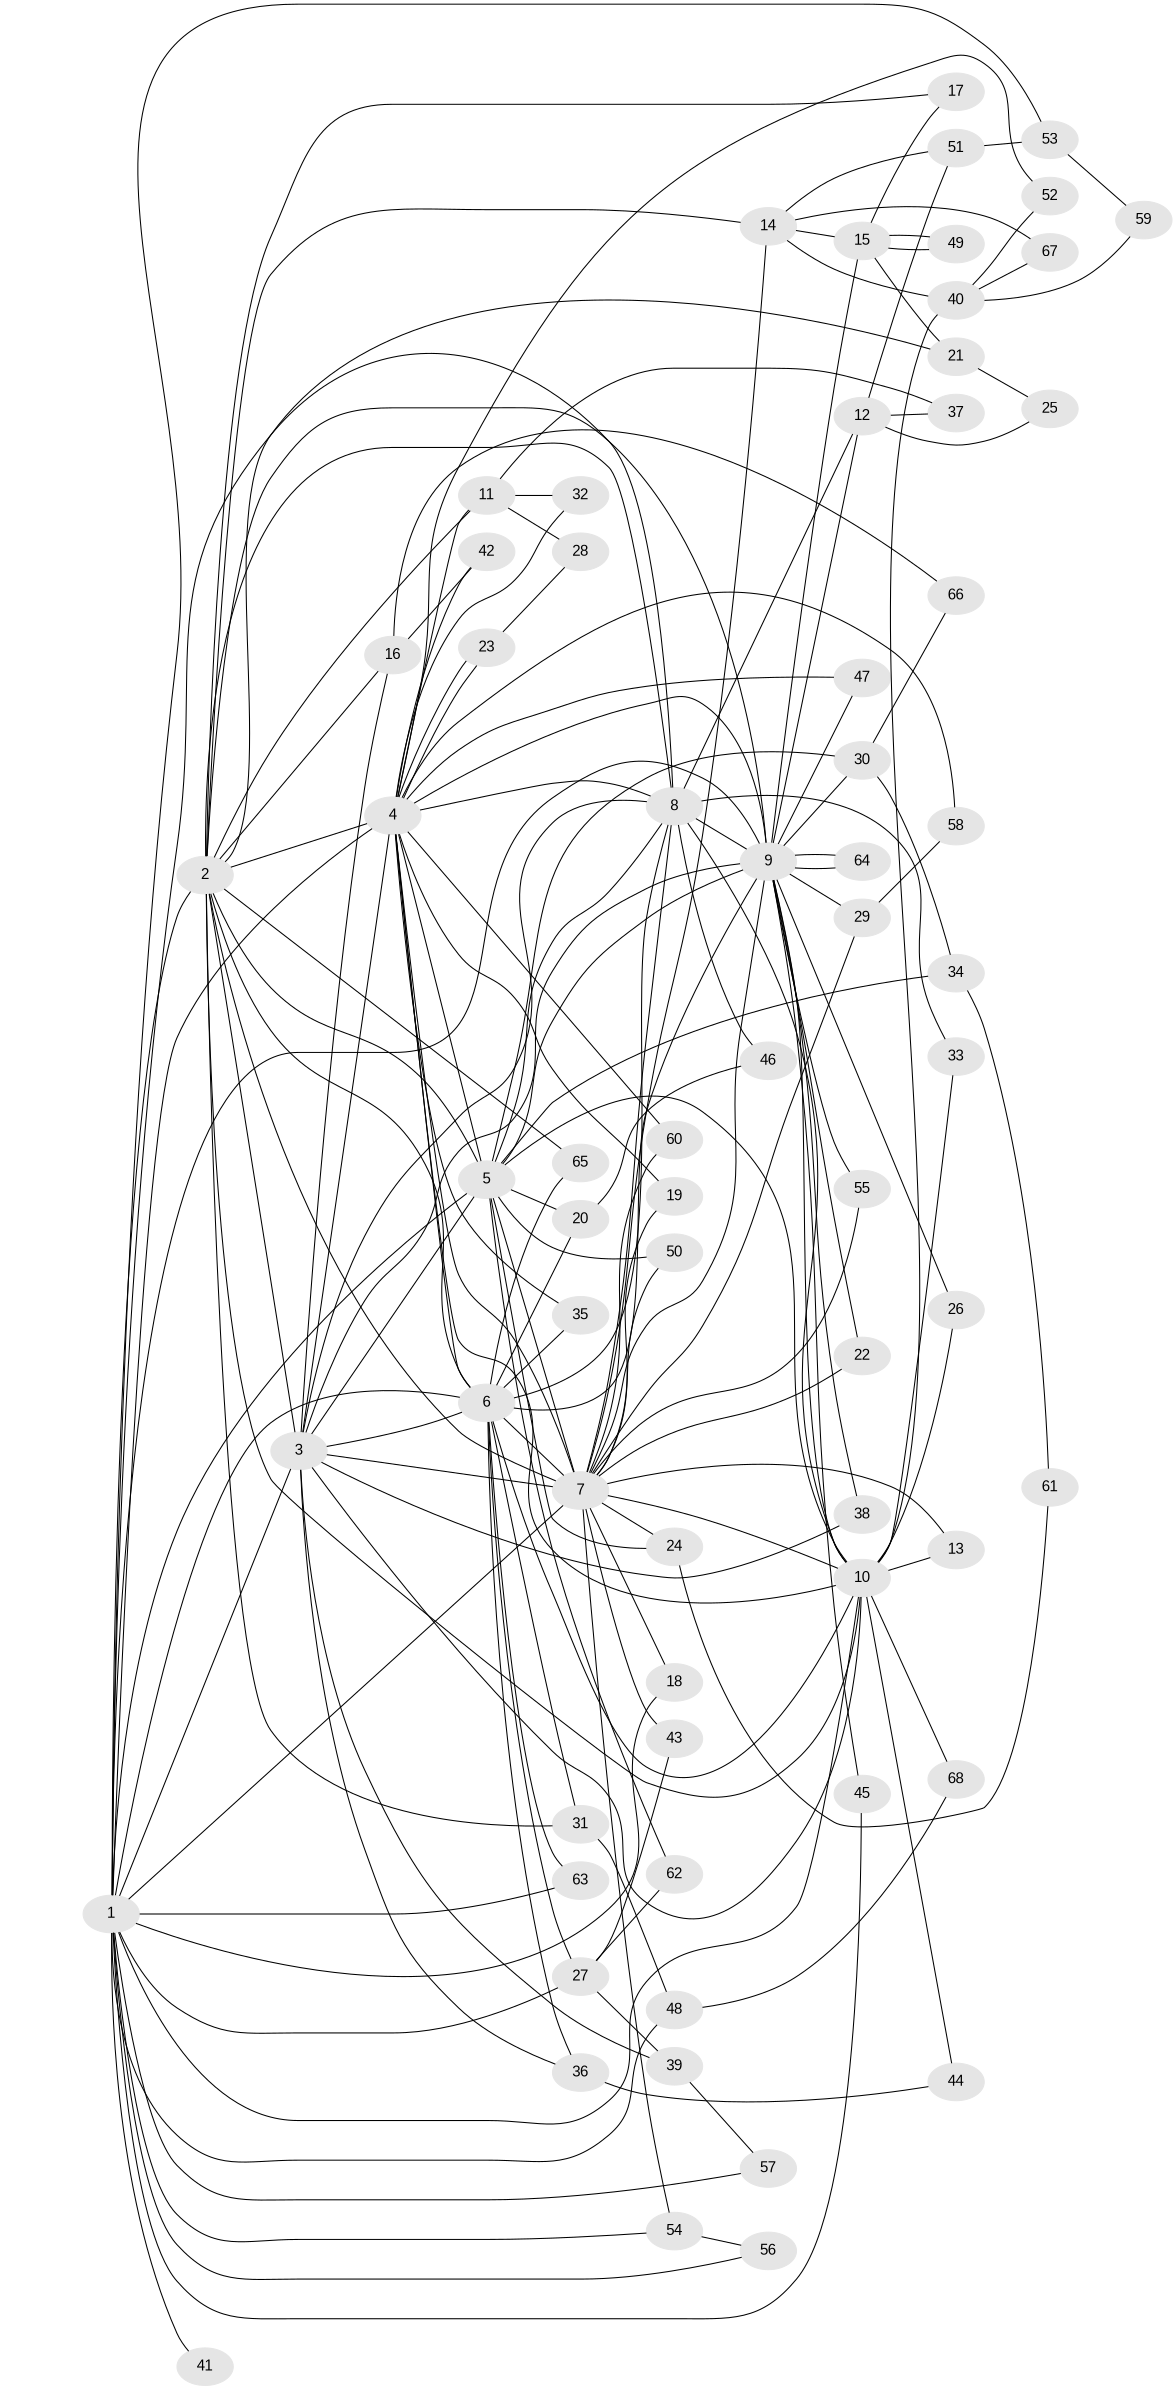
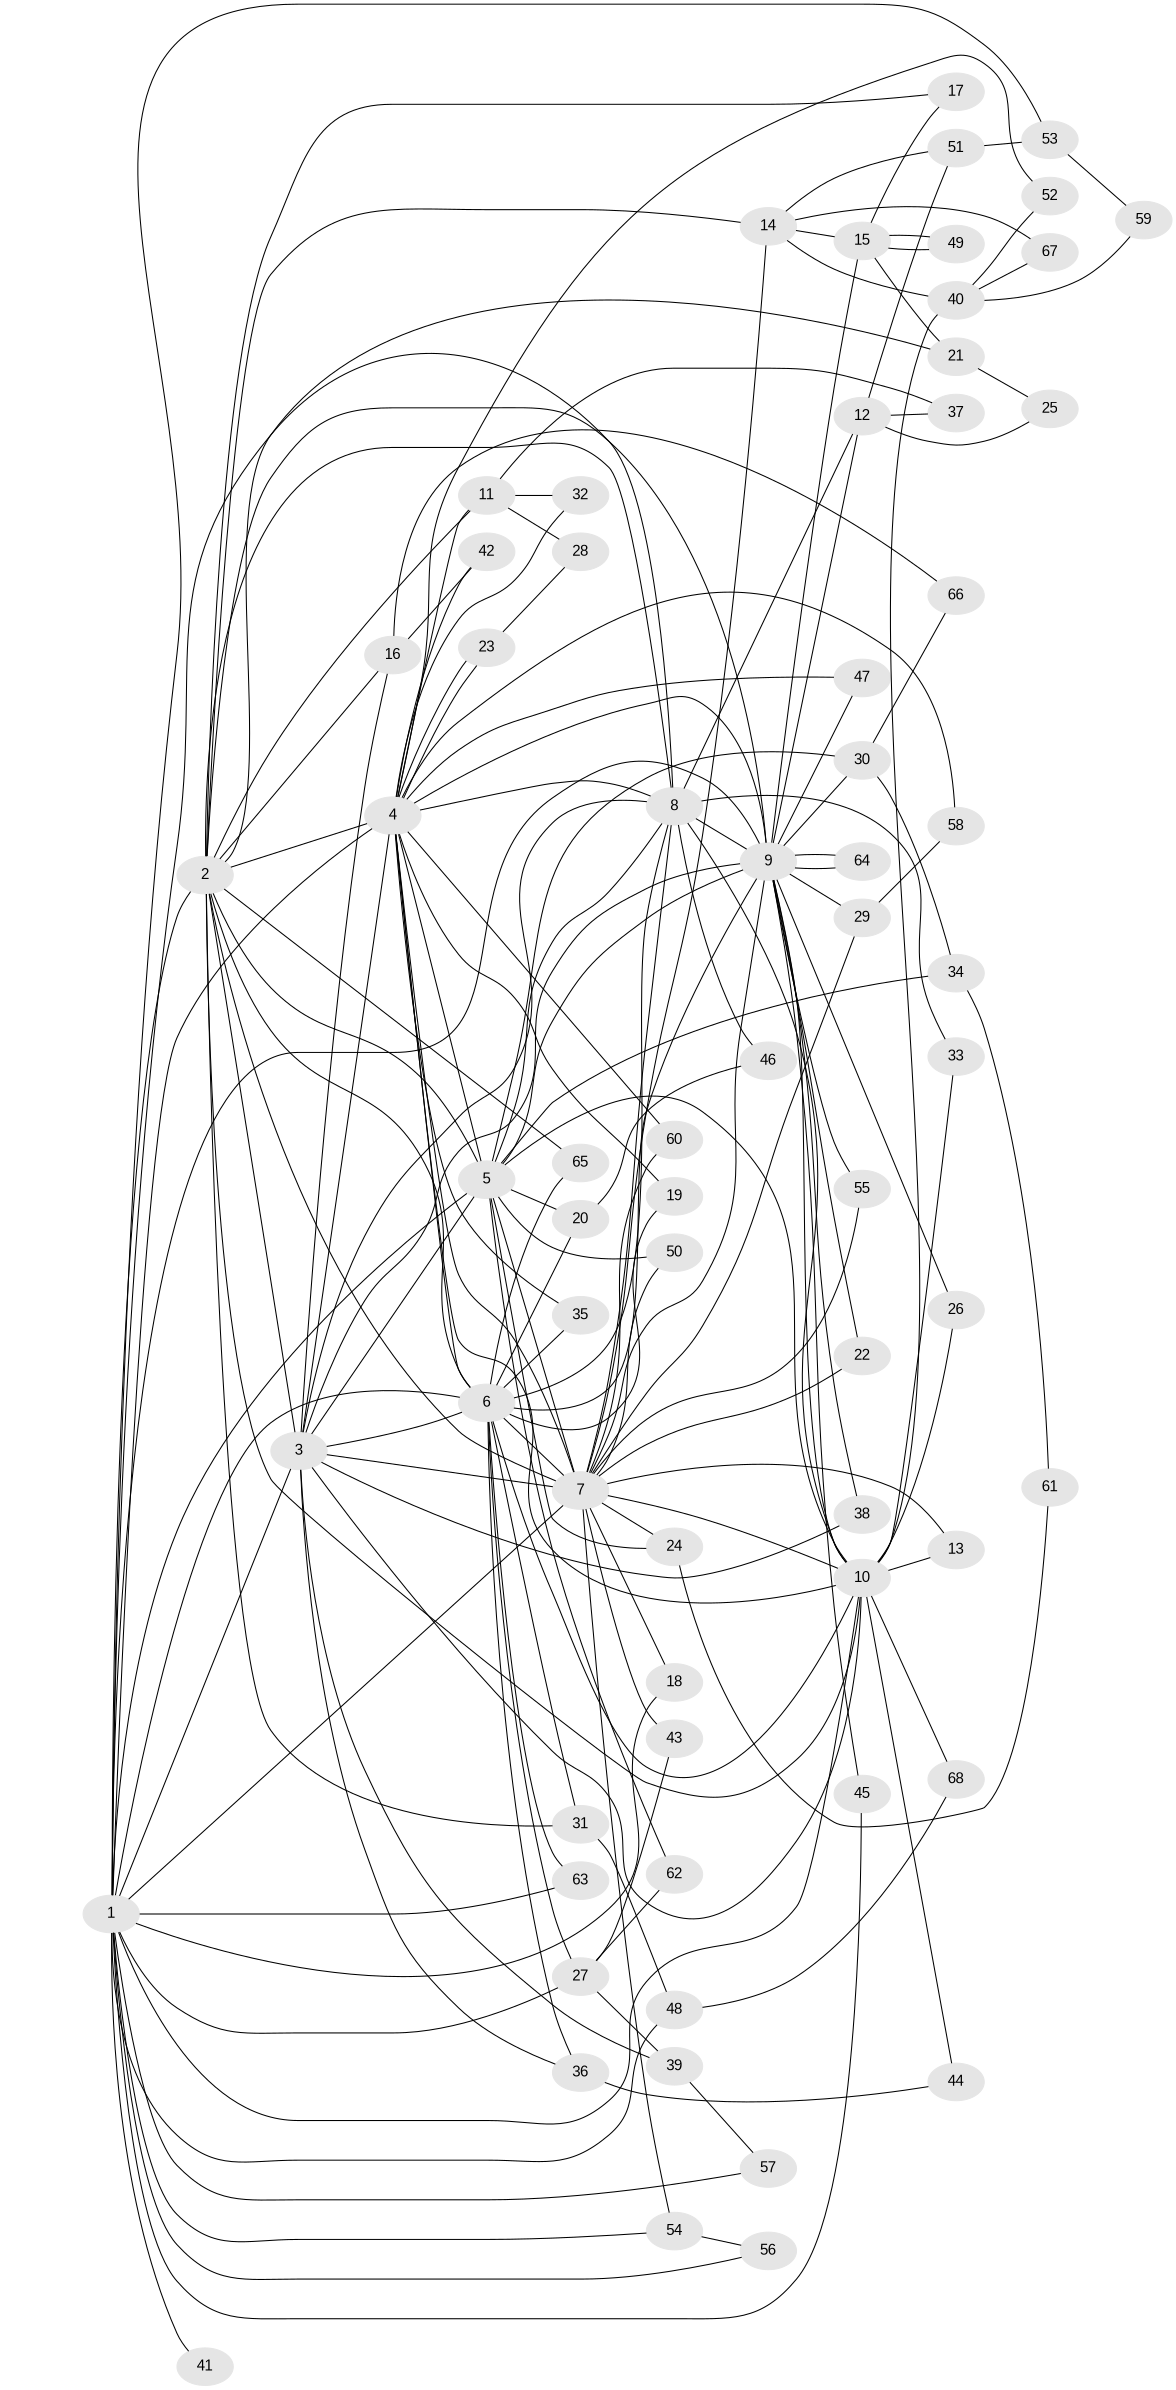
  graph {
    fontname="Liberation Sans"
    rankdir=LR
    node [color=gray90 fontname="Liberation Sans" style=filled]
    edge [fontname="Liberation Sans"]
    1
    2
    3
    4
    5
    6
    7
    8
    9
    10
    18
    27
    41
    45
    48
    53
    54
    56
    57
    63
    11
    14
    16
    17
    21
    31
    65
    36
    38
    39
    19
    23
    32
    35
    42
    47
    52
    58
    60
    20
    24
    30
    34
    50
    62
    13
    22
    29
    43
    55
    12
    33
    46
    15
    26
    64
    40
    44
    68
    59
    28
    37
    51
    67
    66
    25
    61
    49
    1 -- 2
    1 -- 3
    1 -- 4
    1 -- 5
    1 -- 6
    1 -- 7
    1 -- 8
    1 -- 9
    1 -- 10
    1 -- 18
    1 -- 27
    1 -- 41
    1 -- 45
    1 -- 48
    1 -- 53
    1 -- 54
    1 -- 56
    1 -- 57
    1 -- 63
    2 -- 3
    2 -- 4
    2 -- 5
    2 -- 6
    2 -- 7
    2 -- 8
    2 -- 9
    2 -- 10
    2 -- 11
    2 -- 14
    2 -- 16
    2 -- 17
    2 -- 21
    2 -- 31
    2 -- 65
    3 -- 4
    3 -- 5
    3 -- 6
    3 -- 7
    3 -- 8
    3 -- 9
    3 -- 10
    3 -- 16
    3 -- 36
    3 -- 38
    3 -- 39
    4 -- 5
    4 -- 6
    4 -- 7
    4 -- 8
    4 -- 9
    4 -- 10
    4 -- 11
    4 -- 19
    4 -- 23
    4 -- 23
    4 -- 32
    4 -- 35
    4 -- 42
    4 -- 47
    4 -- 52
    4 -- 58
    4 -- 60
    5 -- 7
    5 -- 8
    5 -- 9
    5 -- 10
    5 -- 20
    5 -- 24
    5 -- 30
    5 -- 34
    5 -- 50
    5 -- 62
    6 -- 7
    6 -- 8
    6 -- 9
    6 -- 10
    6 -- 27
    6 -- 63
    6 -- 31
    6 -- 65
    6 -- 36
    6 -- 35
    6 -- 20
    7 -- 8
    7 -- 9
    7 -- 10
    7 -- 18
    7 -- 54
    7 -- 14
-   7 -- 19
+   6 -- 19
    7 -- 60
    7 -- 24
    7 -- 50
    7 -- 13
    7 -- 22
    7 -- 29
    7 -- 43
    7 -- 55
    8 -- 9
    8 -- 10
    8 -- 12
    8 -- 33
    8 -- 46
    9 -- 10
    9 -- 45
    9 -- 38
    9 -- 47
    9 -- 30
    9 -- 22
    9 -- 29
    9 -- 55
    9 -- 12
    9 -- 15
    9 -- 26
    9 -- 64
    9 -- 64
    10 -- 13
    10 -- 33
    10 -- 26
    10 -- 40
    10 -- 44
    10 -- 68
    27 -- 39
    27 -- 62
    27 -- 43
    48 -- 68
    53 -- 59
    54 -- 56
    11 -- 32
    11 -- 28
    11 -- 37
    14 -- 15
    14 -- 40
    14 -- 51
    14 -- 67
    16 -- 42
    16 -- 66
    21 -- 25
    31 -- 48
    36 -- 44
    39 -- 57
    23 -- 28
    20 -- 46
    24 -- 61
    30 -- 34
    30 -- 66
    34 -- 61
    29 -- 58
    12 -- 37
    12 -- 51
    12 -- 25
    15 -- 17
    15 -- 21
    15 -- 49
    15 -- 49
    40 -- 52
    40 -- 59
    40 -- 67
    51 -- 53
  }
